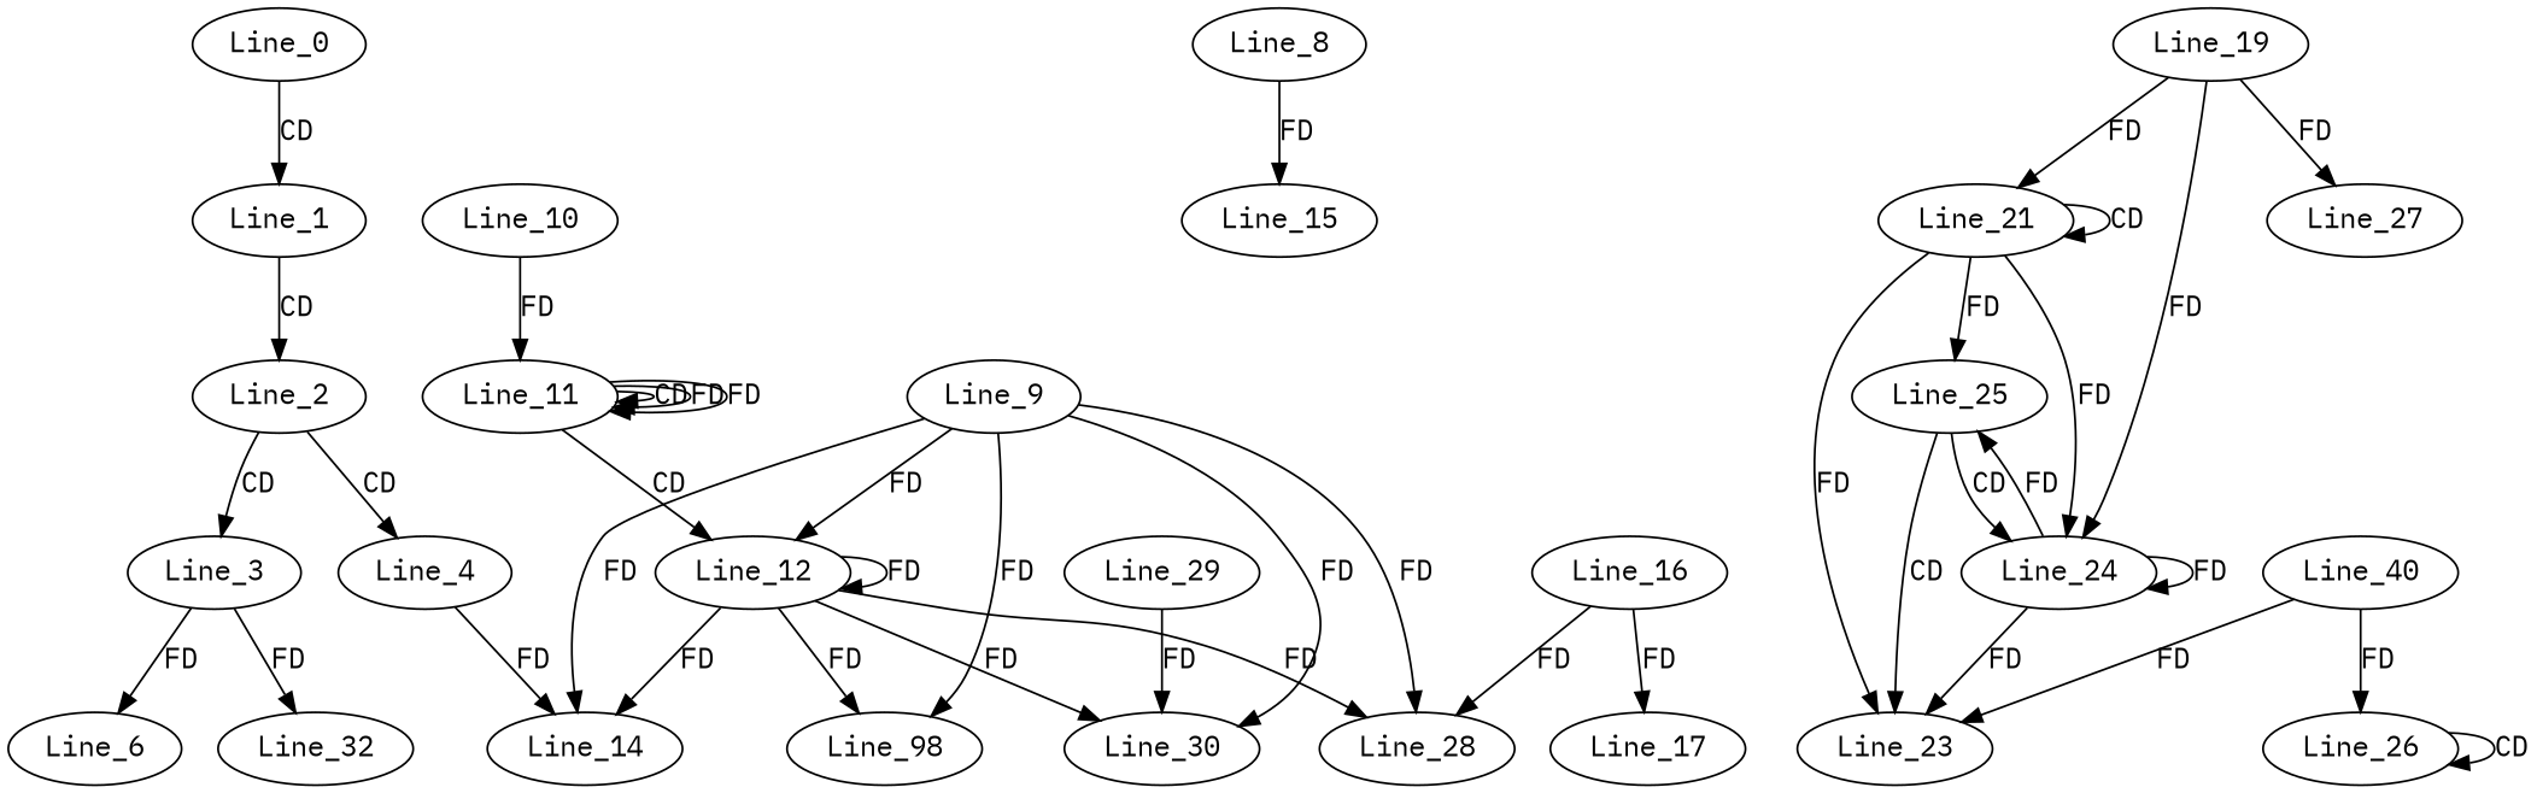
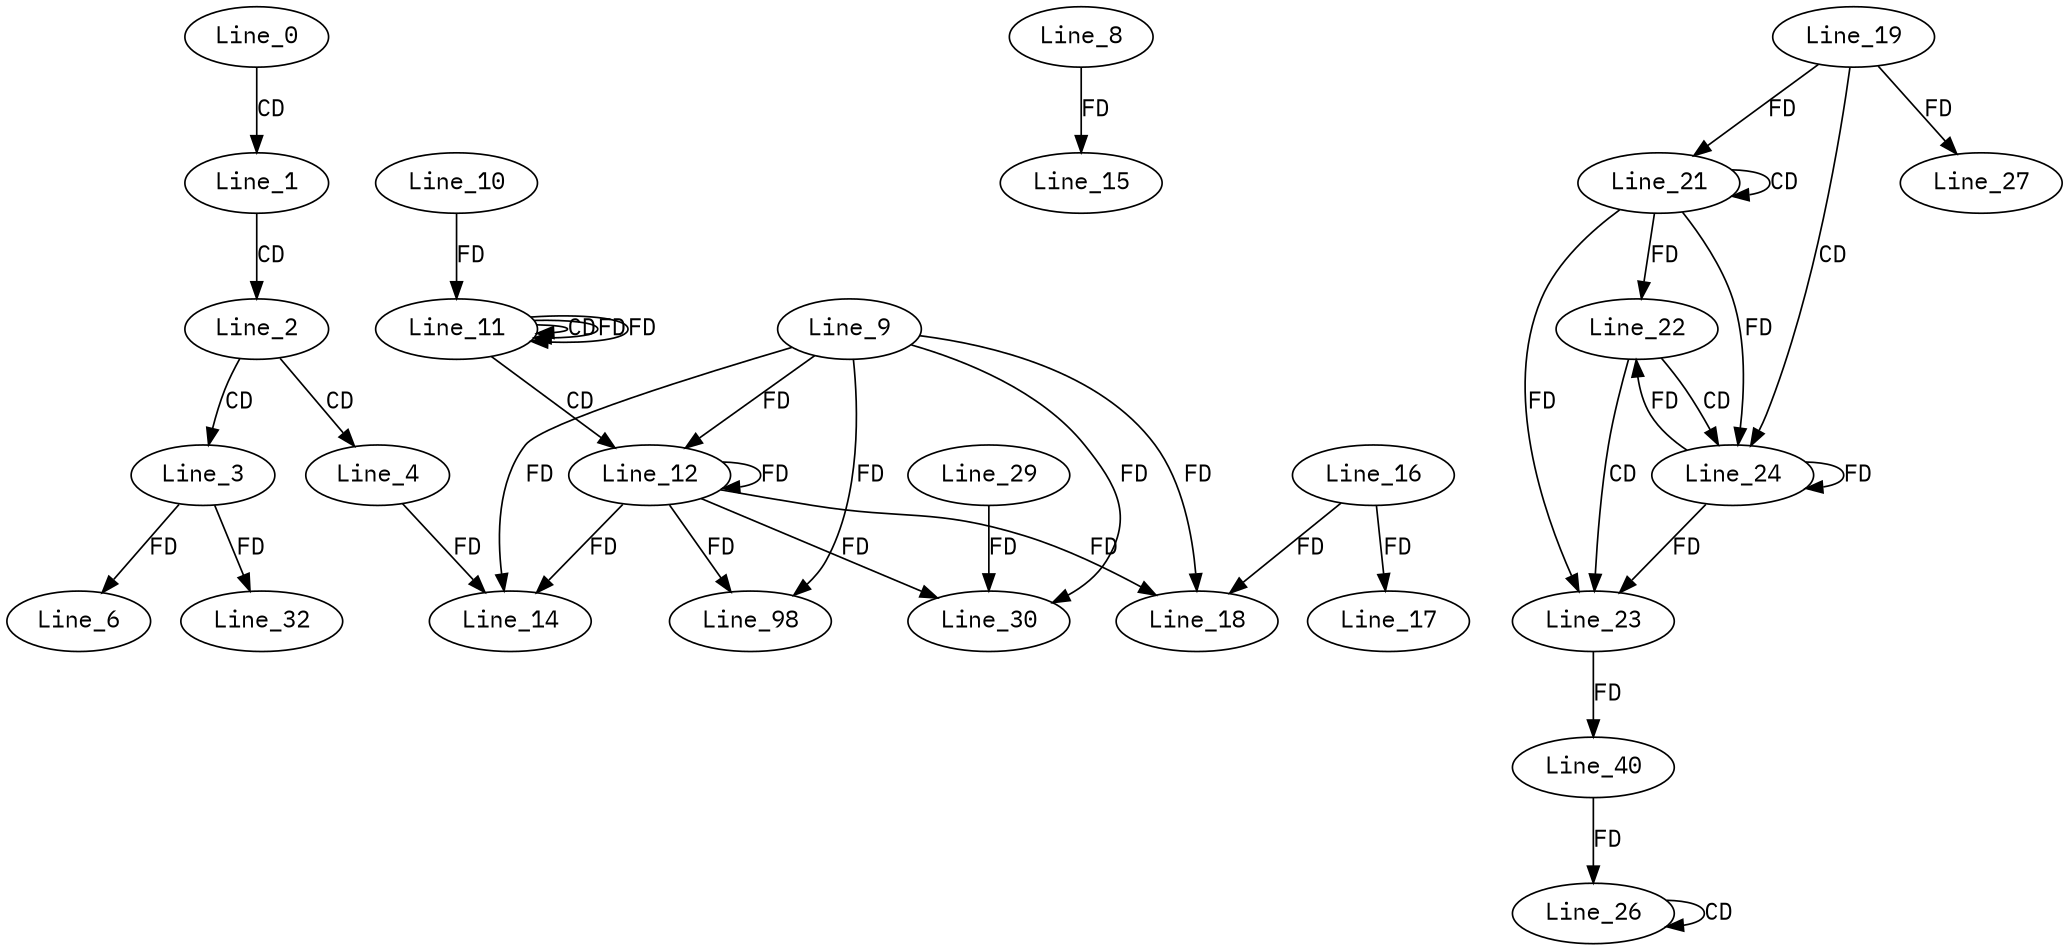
  digraph {
    fontname="IBM Plex Mono"
    node [fontname="IBM Plex Mono"]
    edge [fontname="IBM Plex Mono"]
    Line_0
    Line_1
    Line_2
    Line_3
    Line_4
    Line_6
    Line_32
    Line_14
    Line_10
    Line_11
    Line_12
-   Line_18 [label=Line_28]
+   Line_18
    n13 [label=Line_98]
    Line_30
    Line_9
    Line_8
    Line_15
    Line_16
    Line_17
    Line_21
-   Line_22 [label=Line_25]
+   Line_22
    Line_23
    Line_24
    Line_19
    Line_27
    n26 [label=Line_40]
    Line_26
    Line_29
    Line_0 -> Line_1 [label=CD]
    Line_1 -> Line_2 [label=CD]
    Line_2 -> Line_3 [label=CD]
    Line_2 -> Line_4 [label=CD]
    Line_3 -> Line_6 [label=FD]
    Line_3 -> Line_32 [label=FD]
    Line_4 -> Line_14 [label=FD]
    Line_10 -> Line_11 [label=FD]
    Line_11 -> Line_11 [label=CD]
    Line_11 -> Line_11 [label=FD]
    Line_11 -> Line_11 [label=FD]
    Line_11 -> Line_12 [label=CD]
    Line_12 -> Line_14 [label=FD]
    Line_12 -> Line_12 [label=FD]
    Line_12 -> Line_18 [label=FD]
    Line_12 -> n13 [label=FD]
    Line_12 -> Line_30 [label=FD]
    Line_9 -> Line_14 [label=FD]
    Line_9 -> Line_12 [label=FD]
    Line_9 -> Line_18 [label=FD]
    Line_9 -> n13 [label=FD]
    Line_9 -> Line_30 [label=FD]
    Line_8 -> Line_15 [label=FD]
    Line_16 -> Line_18 [label=FD]
    Line_16 -> Line_17 [label=FD]
    Line_21 -> Line_21 [label=CD]
    Line_21 -> Line_22 [label=FD]
    Line_21 -> Line_23 [label=FD]
    Line_21 -> Line_24 [label=FD]
    Line_22 -> Line_23 [label=CD]
    Line_22 -> Line_24 [label=CD]
    Line_24 -> Line_22 [label=FD]
    Line_24 -> Line_23 [label=FD]
    Line_24 -> Line_24 [label=FD]
    Line_19 -> Line_21 [label=FD]
-   Line_19 -> Line_24 [label=FD]
+   Line_19 -> Line_24 [label=CD]
    Line_19 -> Line_27 [label=FD]
-   n26 -> Line_23 [label=FD]
+   Line_23 -> n26 [label=FD]
    n26 -> Line_26 [label=FD]
    Line_26 -> Line_26 [label=CD]
    Line_29 -> Line_30 [label=FD]
  }
